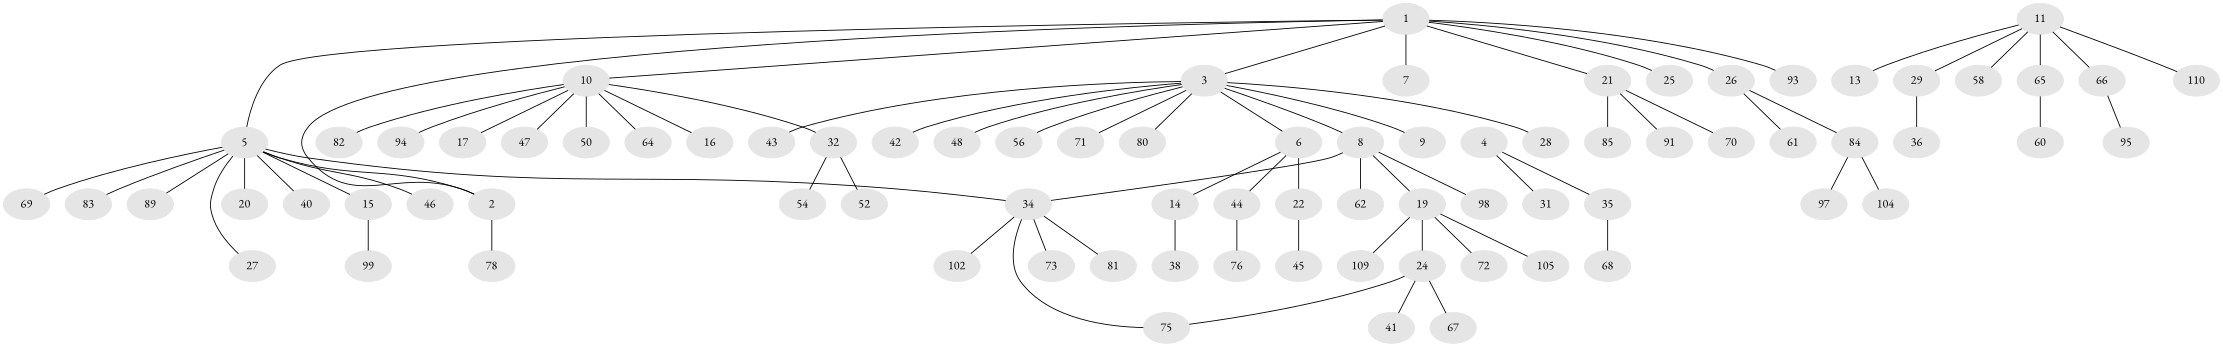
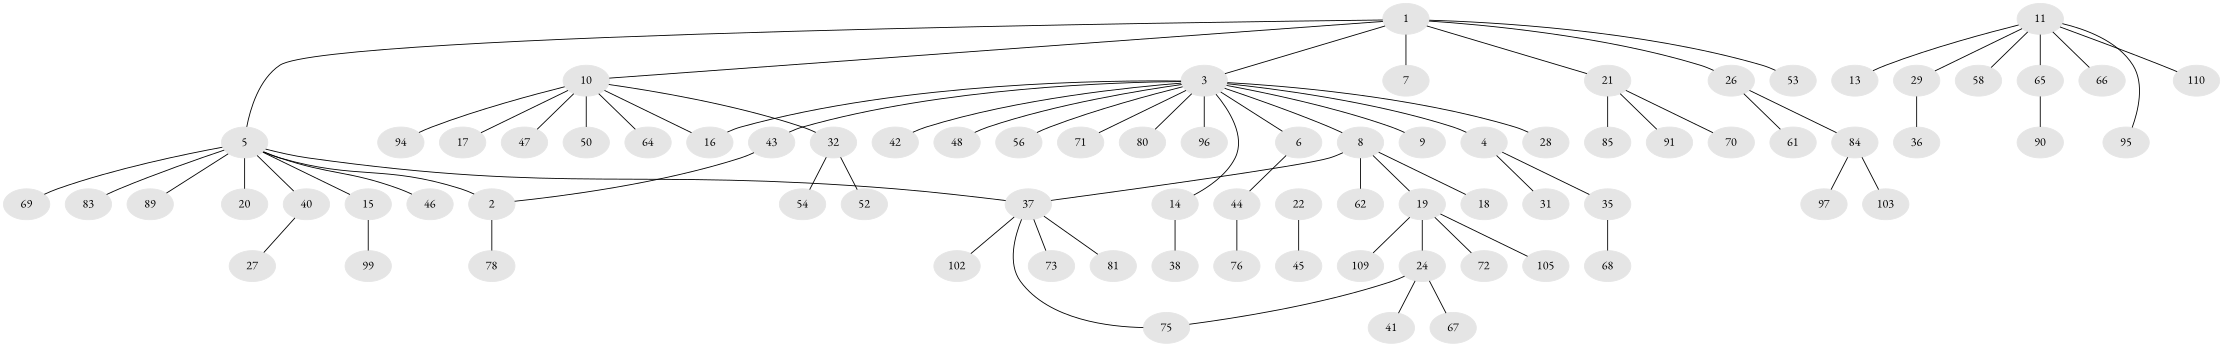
  graph {
    fontname="EB Garamond"
    node [color=gray90 fontname="EB Garamond" style=filled]
    edge [fontname="EB Garamond"]
    1 [super="+101"]
    2 [super="+39"]
    3 [super="+37"]
    5 [super="+30"]
    7
    10 [super="+12"]
    21 [super="+49"]
-   25
    26 [super="+59"]
-   53 [label=93]
+   53
    78 [super="+100"]
    4
    6 [super="+108"]
    8 [super="+33"]
    9
    16 [super="+51"]
    28
    42
    43 [super="+86"]
    48
    56
    71
    80
+   96
    15 [super="+98"]
    20 [super="+88"]
    27
-   34 [super="+57"]
+   34 [super="+57" label=37]
    40
    46
    69
    83
    89
    17
    32
    47
    50
    64
-   82
    94
    70 [super="+79"]
    85
    91
    61
    84 [super="+87"]
    31
    35 [super="+63"]
    14 [super="+93"]
    22
    44 [super="+104"]
-   18 [label=98]
+   18
    19 [super="+23"]
    62
    68
    11 [super="+77"]
    13
    29
    58
    65 [super="+106"]
    66
    95
    110
    99
    75
    73
    81
    102
    38
    45 [super="+55"]
    76 [super="+107"]
    24 [super="+60"]
    72
    105
    109
    52
    54 [super="+92"]
    36
-   90 [label=60]
+   90
    41
    67
    97
-   103 [label=104]
-   1 -- 2
+   103
+   43 -- 2
    1 -- 3
    1 -- 5
    1 -- 7
    1 -- 10
    1 -- 21
-   1 -- 25
    1 -- 26
    1 -- 53
    2 -- 78
+   3 -- 4
    3 -- 6
    3 -- 8
    3 -- 9
+   3 -- 16
    3 -- 28
    3 -- 42
    3 -- 43
    3 -- 48
    3 -- 56
    3 -- 71
    3 -- 80
+   3 -- 96
    5 -- 2
    5 -- 15
    5 -- 20
-   5 -- 27
+   40 -- 27
    5 -- 34
    5 -- 40
    5 -- 46
    5 -- 69
    5 -- 83
    5 -- 89
    10 -- 16
    10 -- 17
    10 -- 32
    10 -- 47
    10 -- 50
    10 -- 64
-   10 -- 82
    10 -- 94
    21 -- 70
    21 -- 85
    21 -- 91
    26 -- 61
    26 -- 84
    4 -- 31
    4 -- 35
-   6 -- 14
-   6 -- 22
+   3 -- 14
    6 -- 44
    8 -- 34
    8 -- 18
    8 -- 19
    8 -- 62
    15 -- 99
    34 -- 75
    34 -- 73
    34 -- 81
    34 -- 102
    32 -- 52
    32 -- 54
    84 -- 97
    84 -- 103
    35 -- 68
    14 -- 38
    22 -- 45
    44 -- 76
    19 -- 24
    19 -- 72
    19 -- 105
    19 -- 109
    11 -- 13
    11 -- 29
    11 -- 58
    11 -- 65
    11 -- 66
-   66 -- 95
+   11 -- 95
    11 -- 110
    29 -- 36
    65 -- 90
    24 -- 75
    24 -- 41
    24 -- 67
  }
